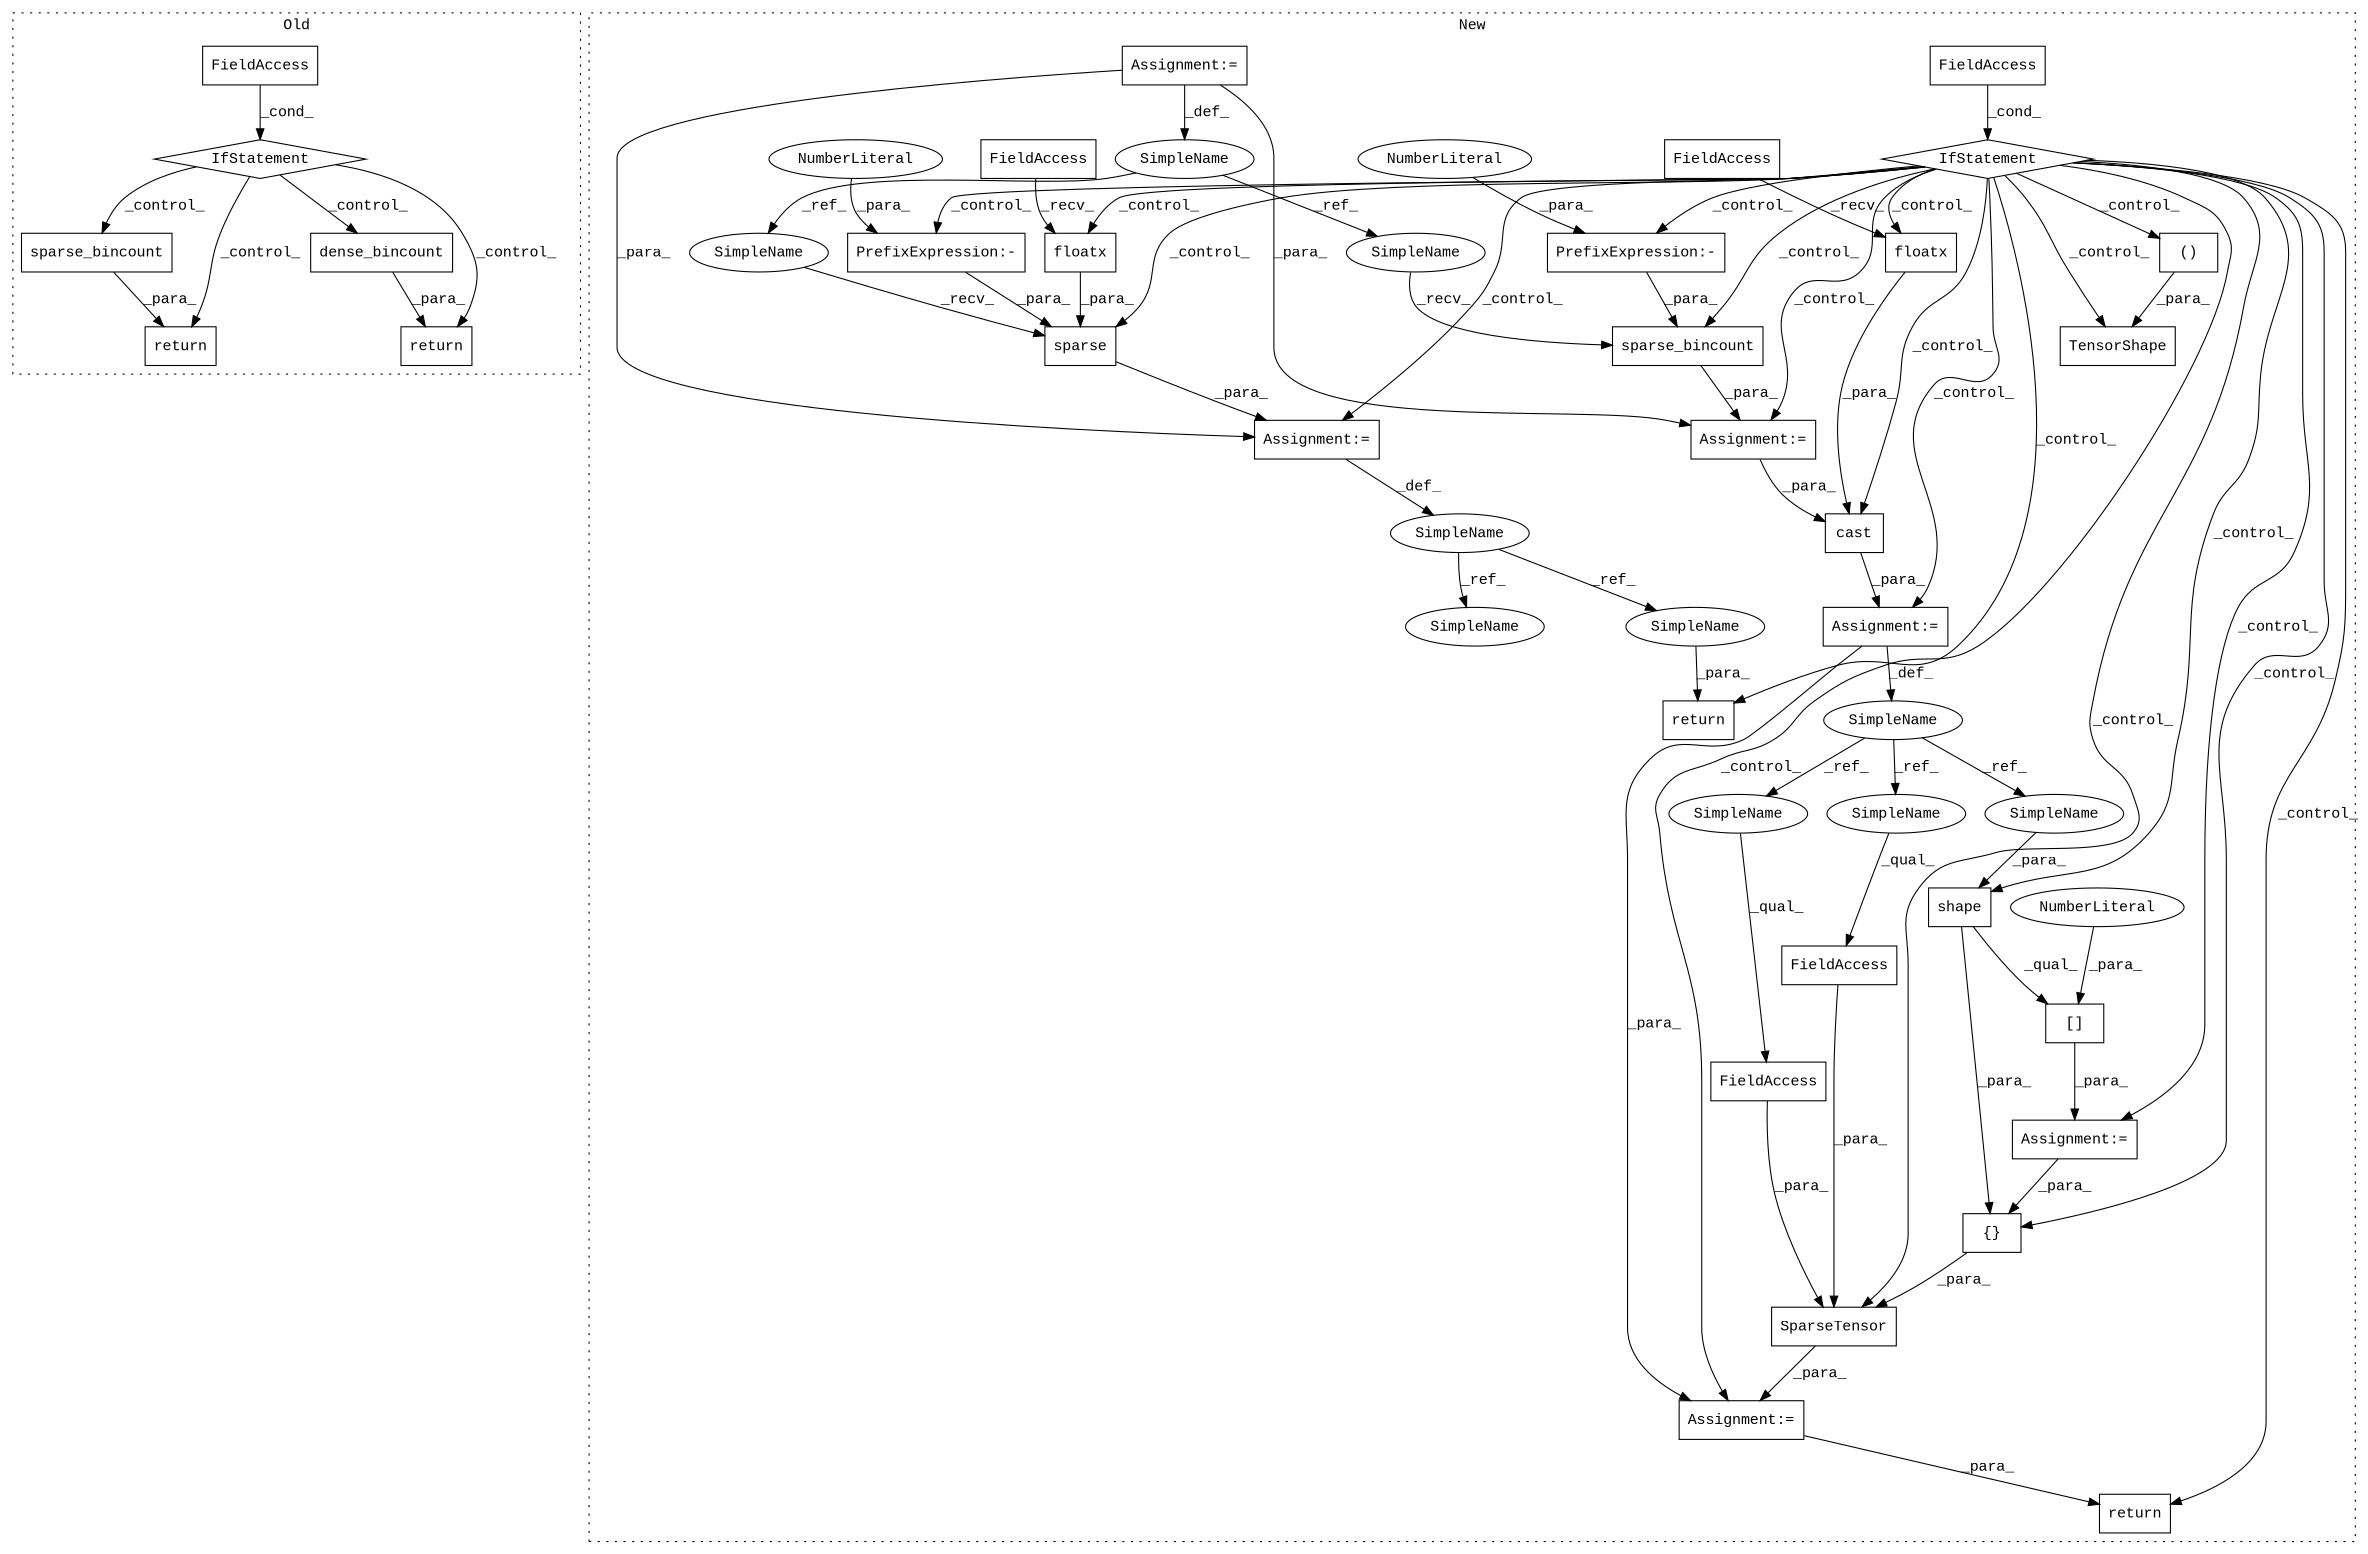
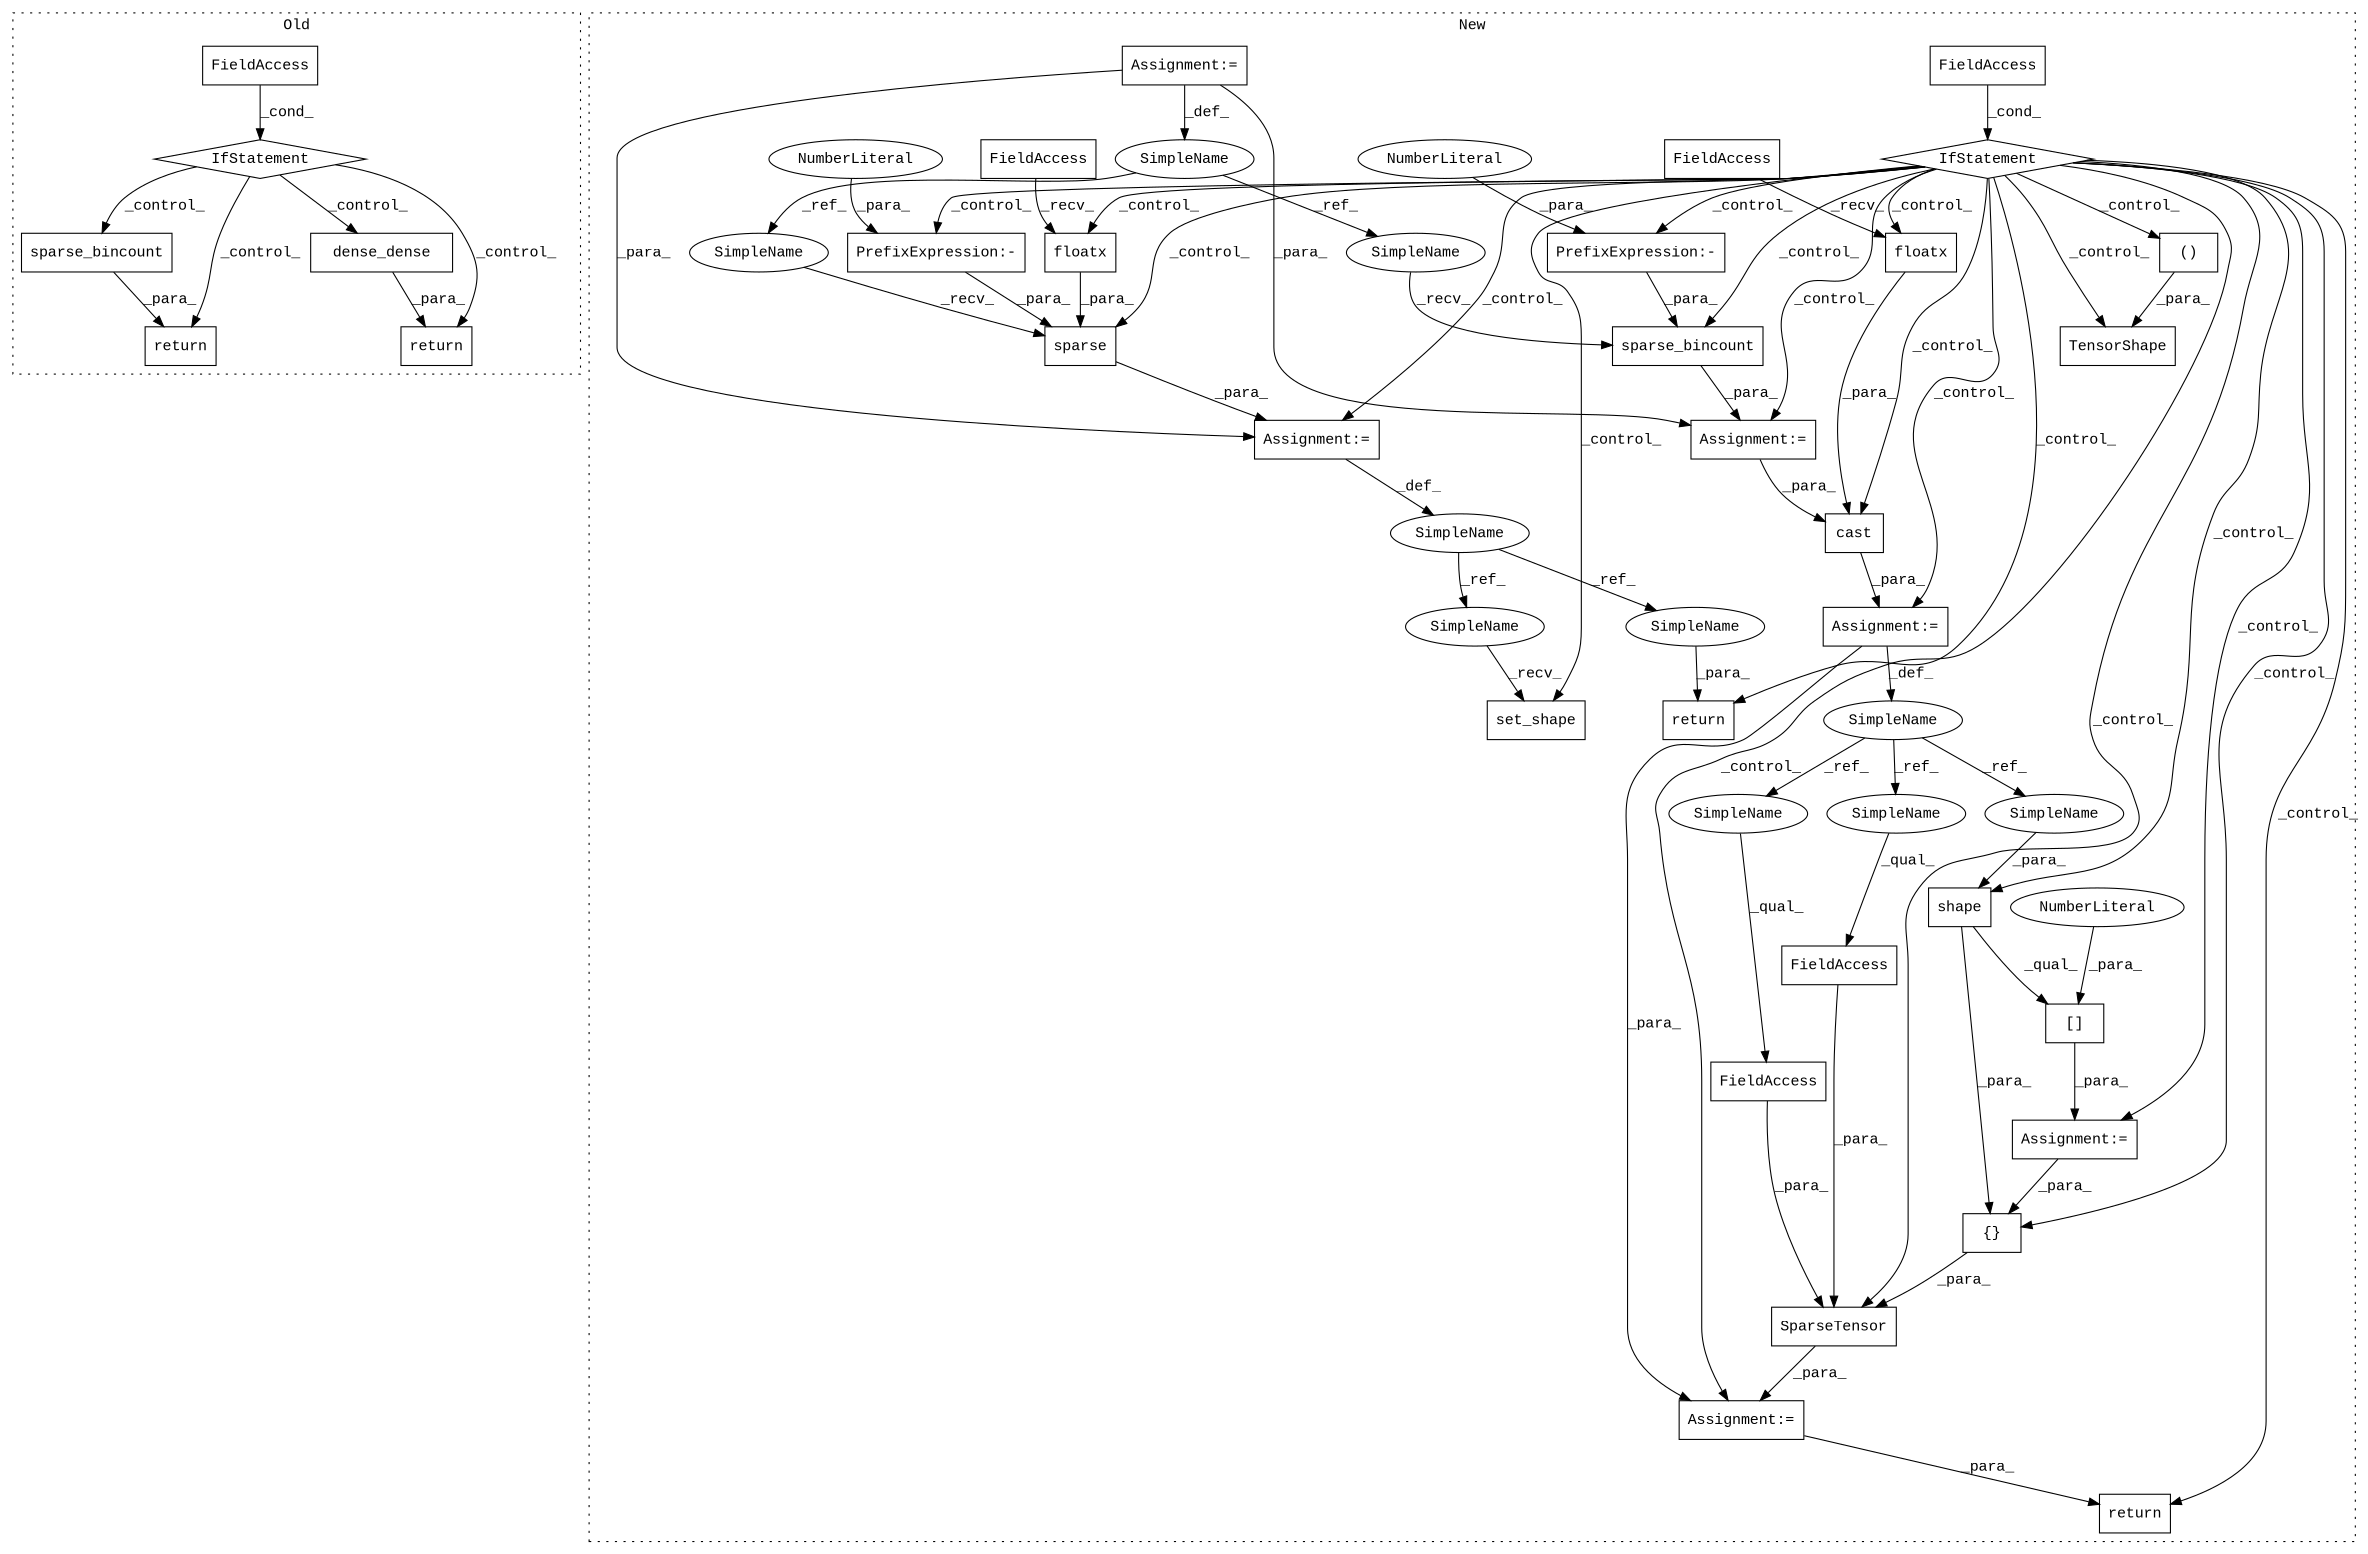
  digraph {
    fontname="Liberation Mono"
    node [a=32 fontname="Liberation Mono" l=1 s=9593 shape=box]
    edge [fontname="Liberation Mono"]
    n1 [l="16,1" label=sparse_bincount s="9237,9297"]
    n2 [a=41 l=7 label=return s=9230]
    n3 [a=22 l=11 label=FieldAccess s=9209]
    n4 [a=25 l="4,2" label=IfStatement s="9205,9220" shape=diamond]
-   n5 [l="15,1" label=dense_bincount s="9327,9386"]
+   n5 [l="15,1" label=dense_dense s="9327,9386"]
    n6 [a=41 l=7 label=return s=9320]
    n7 [l="16,1" label=sparse_bincount s="9340,9413"]
    n8 [a=7 label="Assignment:=" s=9509]
    n9 [a=41 l=7 label=return s=9647]
    n10 [a=4 l="1,1" label="{}" s="9616,9637"]
    n11 [a=2 l="24,1" label="[]" s="9510,9535"]
    n12 [a=34 label=NumberLiteral s=9534 shape=ellipse]
    n13 [l="5,1" label=cast s="9438,9490"]
    n14 [l="13,1" label=SparseTensor s="9565,9638"]
    n15 [l="6,1" label=shape s="9520,9532"]
    n16 [a=42 l=6 label=SimpleName s=9422 shape=ellipse]
    n17 [a=22 l=13 label=FieldAccess]
    n18 [a=22 l=12 label=FieldAccess s=9298]
    n19 [a=106 l=26 label="()" s=9867]
    n20 [l=8 label=floatx s=9784]
    n21 [l="9,1" label=sparse s="9702,9809"]
    n22 [a=22 l=14 label=FieldAccess s=9578]
    n23 [a=22 l=10 label=FieldAccess s=9752]
    n24 [l=8 label=floatx s=9482]
    n25 [a=22 l=10 label=FieldAccess s=9450]
    n26 [l="19,2" label=TensorShape s="9848,9893"]
    n27 [a=25 l="4,2" label=IfStatement s="9294,9310" shape=diamond]
    n28 [a=42 l=12 label=SimpleName s=7147 shape=ellipse]
    n29 [a=7 label="Assignment:=" s=9428]
    n30 [a=7 label="Assignment:=" s=9550]
    n31 [a=7 label="Assignment:=" s=9326]
    n32 [a=7 l=12 label="Assignment:=" s=7147]
    n33 [a=38 label="PrefixExpression:-" s=9793]
    n34 [a=34 label=NumberLiteral s=9794 shape=ellipse]
    n35 [a=7 label="Assignment:=" s=9688]
+   n36 [l="10,1" label=set_shape s="9825,9895"]
    n37 [a=42 l=6 label=SimpleName s=9682 shape=ellipse]
    n38 [a=41 l=7 label=return s=9904]
    n39 [a=38 label="PrefixExpression:-" s=9397]
    n40 [a=34 label=NumberLiteral s=9398 shape=ellipse]
    n41 [a=42 l=12 label=SimpleName s=9689 shape=ellipse]
    n42 [a=42 l=12 label=SimpleName s=9327 shape=ellipse]
    n43 [a=42 l=6 label=SimpleName s=9578 shape=ellipse]
    n44 [a=42 l=6 label=SimpleName shape=ellipse]
    n45 [a=42 l=6 label=SimpleName s=9526 shape=ellipse]
    n46 [a=42 l=6 label=SimpleName s=9818 shape=ellipse]
    n47 [a=42 l=6 label=SimpleName s=9911 shape=ellipse]
    subgraph cluster_1 {
      label=Old
      style=dotted
      n1
      n2
      n3
      n4
      n5
      n6
    }
    subgraph cluster_2 {
      label=New
      style=dotted
      n7
      n8
      n9
      n10
      n11
      n12
      n13
      n14
      n15
      n16
      n17
      n18
      n19
      n20
      n21
      n22
      n23
      n24
      n25
      n26
      n27
      n28
      n29
      n30
      n31
      n32
      n33
      n34
      n35
+     n36
      n37
      n38
      n39
      n40
      n41
      n42
      n43
      n44
      n45
      n46
      n47
    }
    n1 -> n2 [label=_para_]
    n3 -> n4 [label=_cond_]
    n4 -> n1 [label=_control_]
    n4 -> n2 [label=_control_]
    n4 -> n5 [label=_control_]
    n4 -> n6 [label=_control_]
    n5 -> n6 [label=_para_]
    n7 -> n31 [label=_para_]
    n8 -> n10 [label=_para_]
    n10 -> n14 [label=_para_]
    n11 -> n8 [label=_para_]
    n12 -> n11 [label=_para_]
    n13 -> n29 [label=_para_]
    n14 -> n30 [label=_para_]
    n15 -> n10 [label=_para_]
    n15 -> n11 [label=_qual_]
    n16 -> n43 [label=_ref_]
    n16 -> n44 [label=_ref_]
    n16 -> n45 [label=_ref_]
    n17 -> n14 [label=_para_]
    n18 -> n27 [label=_cond_]
    n19 -> n26 [label=_para_]
    n20 -> n21 [label=_para_]
    n21 -> n35 [label=_para_]
    n22 -> n14 [label=_para_]
    n23 -> n20 [label=_recv_]
    n24 -> n13 [label=_para_]
    n25 -> n24 [label=_recv_]
    n27 -> n7 [label=_control_]
    n27 -> n8 [label=_control_]
    n27 -> n9 [label=_control_]
    n27 -> n10 [label=_control_]
    n27 -> n13 [label=_control_]
    n27 -> n14 [label=_control_]
    n27 -> n15 [label=_control_]
    n27 -> n19 [label=_control_]
    n27 -> n20 [label=_control_]
    n27 -> n21 [label=_control_]
    n27 -> n24 [label=_control_]
    n27 -> n26 [label=_control_]
    n27 -> n29 [label=_control_]
    n27 -> n30 [label=_control_]
    n27 -> n31 [label=_control_]
    n27 -> n33 [label=_control_]
    n27 -> n35 [label=_control_]
+   n27 -> n36 [label=_control_]
    n27 -> n38 [label=_control_]
    n27 -> n39 [label=_control_]
    n28 -> n41 [label=_ref_]
    n28 -> n42 [label=_ref_]
    n29 -> n16 [label=_def_]
    n29 -> n30 [label=_para_]
    n30 -> n9 [label=_para_]
    n31 -> n13 [label=_para_]
    n32 -> n28 [label=_def_]
    n32 -> n31 [label=_para_]
    n32 -> n35 [label=_para_]
    n33 -> n21 [label=_para_]
    n34 -> n33 [label=_para_]
    n35 -> n37 [label=_def_]
    n37 -> n46 [label=_ref_]
    n37 -> n47 [label=_ref_]
    n39 -> n7 [label=_para_]
    n40 -> n39 [label=_para_]
    n41 -> n21 [label=_recv_]
    n42 -> n7 [label=_recv_]
    n43 -> n22 [label=_qual_]
    n44 -> n17 [label=_qual_]
    n45 -> n15 [label=_para_]
+   n46 -> n36 [label=_recv_]
    n47 -> n38 [label=_para_]
  }
